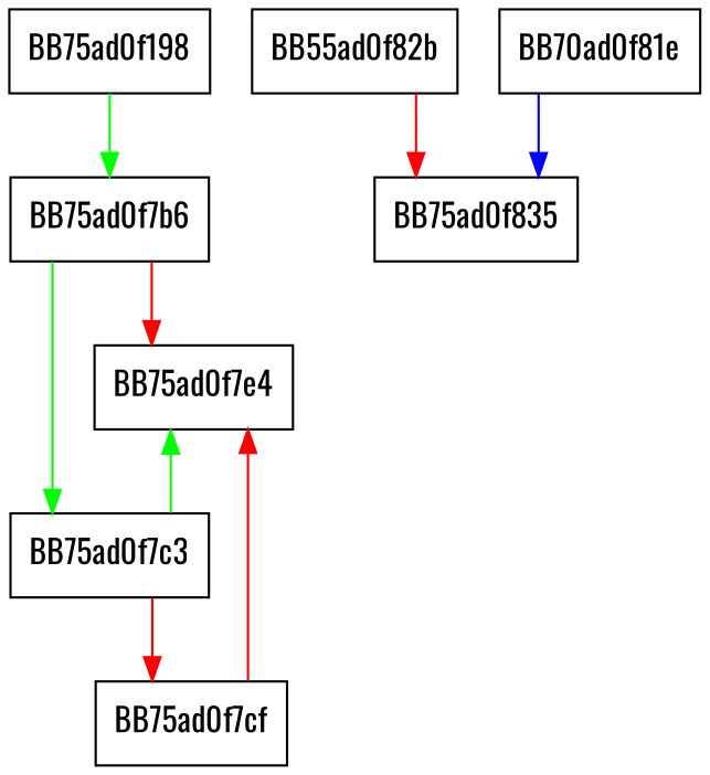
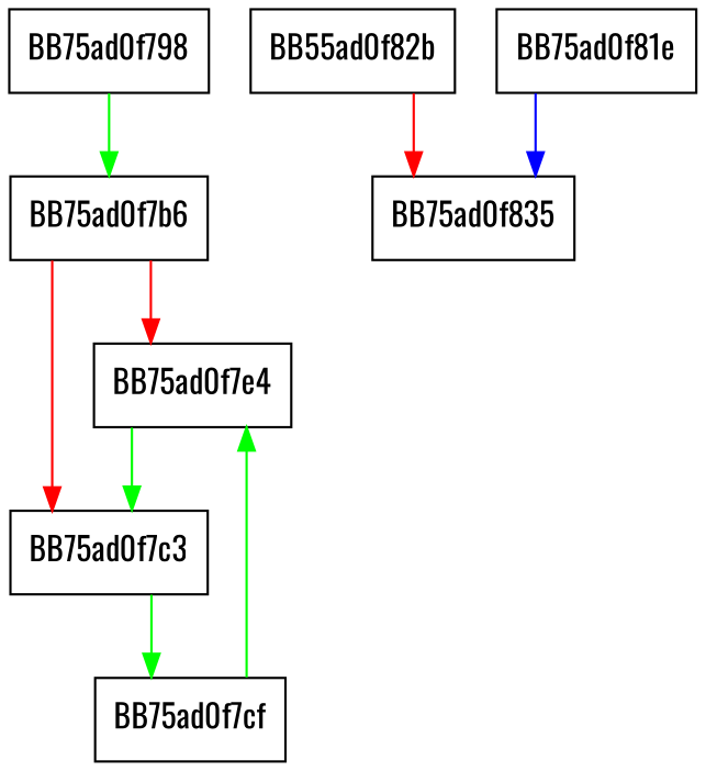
  digraph {
    fontname=Oswald
    splines=ortho
    node [fontname=Oswald shape=box]
    edge [color=red fontname=Oswald]
-   BB75ad0f798 [label=BB75ad0f198]
+   BB75ad0f798
    BB75ad0f7b6
    BB75ad0f7e4
    n4 [label=BB75ad0f7c3]
    n5 [label=BB55ad0f82b]
    BB75ad0f835
-   BB75ad0f81e [label=BB70ad0f81e]
+   BB75ad0f81e
    BB75ad0f7cf
    BB75ad0f798 -> BB75ad0f7b6 [color=green]
    BB75ad0f7b6 -> BB75ad0f7e4
-   BB75ad0f7b6 -> n4 [color=green]
-   n4 -> BB75ad0f7e4 [color=green]
-   n4 -> BB75ad0f7cf
+   BB75ad0f7b6 -> n4
+   BB75ad0f7e4 -> n4 [color=green]
+   n4 -> BB75ad0f7cf [color=green]
    n5 -> BB75ad0f835
    BB75ad0f81e -> BB75ad0f835 [color=blue]
-   BB75ad0f7cf -> BB75ad0f7e4
+   BB75ad0f7cf -> BB75ad0f7e4 [color=green]
  }
